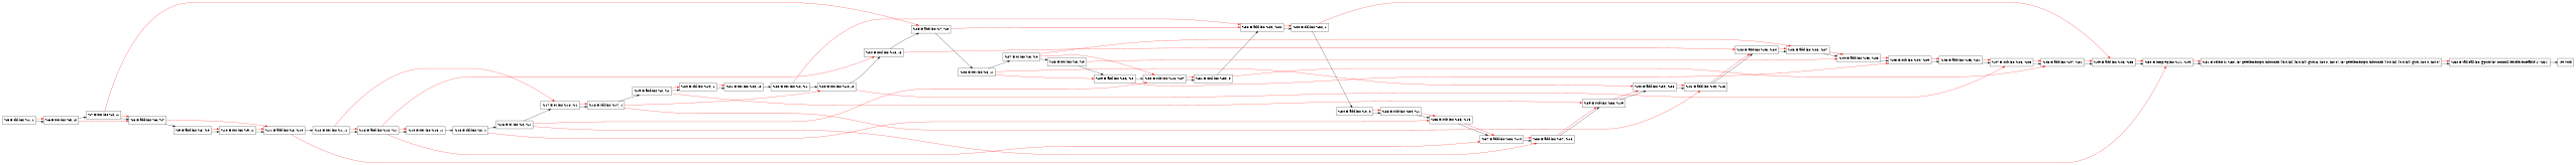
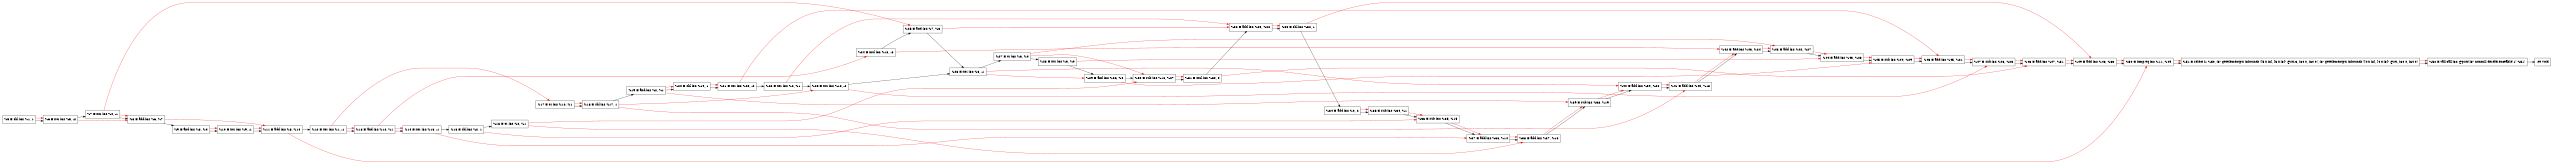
  digraph {
    rankdir=LR
    node [shape=record]
    edge [color=red]
    n1 [label="  %5 = shl i32 %1, 1"]
    n2 [label="  %6 = xor i32 %5, -2"]
    n3 [label="  %7 = xor i32 %0, -1"]
    n4 [label="  %8 = add i32 %6, %7"]
    n5 [label="  %25 = and i32 %7, %3"]
    n6 [label="  %9 = and i32 %3, %0"]
    n7 [label="  %11 = add i32 %8, %10"]
    n8 [label="  %32 = add i32 %25, %22"]
    n9 [label="  %26 = xor i32 %3, -1"]
    n10 [label="  %10 = xor i32 %9, -1"]
    n11 [label="%12 = xor i32 %1, -1"]
    n12 [label="  %50 = icmp eq i32 %11, %49"]
    n13 [label="  %13 = and i32 %12, %1"]
    n14 [label="  %17 = or i32 %12, %1"]
    n15 [label="  %51 = select i1 %50, i8* getelementptr inbounds ([5 x i8], [5 x i8]* @str.3, i64 0, i64 0), i8* getelementptr inbounds ([4 x i8], [4 x i8]* @str, i64 0, i64 0)"]
    n16 [label="  %14 = xor i32 %13, -1"]
    n17 [label="  %24 = mul i32 %13, -6"]
    n18 [label="  %18 = shl i32 %17, 1"]
    n19 [label="%13 = shl i32 %2, 1"]
    n20 [label="  %37 = add i32 %36, %14"]
    n21 [label="%42 = add i32 %43, %24"]
    n22 [label="  %16 = or i32 %2, %1"]
    n23 [label="  %36 = sub i32 %35, %15"]
    n24 [label="  %38 = add i32 %37, %16"]
    n25 [label="  %30 = sub i32 %16, %27"]
    n26 [label="  %31 = mul i32 %30, 3"]
    n27 [label="  %39 = sub i32 %38, %19"]
    n28 [label="  %19 = and i32 %2, %1"]
    n29 [label="  %23 = xor i32 %18, -2"]
    n30 [label="  %41 = add i32 %40, %18"]
    n31 [label="  %20 = shl i32 %19, 1"]
    n32 [label="  %47 = sub i32 %46, %23"]
    n33 [label="  %21 = xor i32 %20, -2"]
    n34 [label="  %40 = add i32 %39, %26"]
    n35 [label="  %22 = xor i32 %2, %1"]
    n36 [label="  %46 = add i32 %45, %21"]
    n37 [label="  %33 = shl i32 %32, 1"]
    n38 [label="  %48 = add i32 %47, %31"]
    n39 [label="  %43 = add i32 %42, %27"]
    n40 [label="  %27 = or i32 %3, %0"]
    n41 [label="  %29 = and i32 %26, %0"]
    n42 [label="  %28 = xor i32 %3, %0"]
    n43 [label="  %45 = sub i32 %44, %29"]
    n44 [label="  %44 = add i32 %43, %28"]
    n45 [label="  %49 = add i32 %48, %33"]
    n46 [label="  %34 = add i32 %0, 2"]
    n47 [label="  %35 = sub i32 %34, %1"]
    n48 [label="  %52 = tail call i32 @puts(i8* nonnull dereferenceable(1) %51)"]
    n49 [label="  ret void"]
    n1 -> n2 [color=""]
    n1 -> n2
    n2 -> n3 [color=""]
    n2 -> n4
    n3 -> n4 [color=""]
    n3 -> n4
    n3 -> n5
    n4 -> n6 [color=""]
    n4 -> n7
    n5 -> n8
    n5 -> n9 [color=""]
    n6 -> n10 [color=""]
    n6 -> n10
    n7 -> n11 [color=""]
    n7 -> n12
    n8 -> n37 [color=""]
    n8 -> n37
    n9 -> n34
    n9 -> n40 [color=""]
    n9 -> n41
    n10 -> n7 [color=""]
    n10 -> n7
    n11 -> n13 [color=""]
    n11 -> n13
    n11 -> n14
    n12 -> n15 [color=""]
    n12 -> n15
    n13 -> n16 [color=""]
    n13 -> n16
    n13 -> n17
    n14 -> n18 [color=""]
    n14 -> n18
    n15 -> n48 [color=""]
    n15 -> n48
    n16 -> n19 [color=""]
-   n13 -> n20
+   n16 -> n20
    n17 -> n5 [color=""]
    n17 -> n21
    n18 -> n28 [color=""]
    n18 -> n29
    n18 -> n30
    n19 -> n22 [color=""]
    n19 -> n23
    n20 -> n24 [color=""]
    n20 -> n24
    n21 -> n39 [color=""]
    n21 -> n39
-   n22 -> n14 [color=""]
    n22 -> n24
    n22 -> n25
    n23 -> n20 [color=""]
    n23 -> n20
    n24 -> n27 [color=""]
    n24 -> n27
    n25 -> n26 [color=""]
    n25 -> n26
    n26 -> n8 [color=""]
    n26 -> n38
    n27 -> n34 [color=""]
    n27 -> n34
    n28 -> n27
    n28 -> n31 [color=""]
    n28 -> n31
-   n29 -> n17 [color=""]
+   n29 -> n9 [color=""]
    n29 -> n32
    n30 -> n21 [color=""]
    n30 -> n21
    n31 -> n33 [color=""]
    n31 -> n33
    n32 -> n38 [color=""]
    n32 -> n38
    n33 -> n35 [color=""]
+   n33 -> n36
    n34 -> n30 [color=""]
    n34 -> n30
    n35 -> n8
    n35 -> n29 [color=""]
    n36 -> n32 [color=""]
    n36 -> n32
    n37 -> n45
    n37 -> n46 [color=""]
    n38 -> n45 [color=""]
    n38 -> n45
    n39 -> n44 [color=""]
    n39 -> n44
    n40 -> n25
    n40 -> n39
    n40 -> n42 [color=""]
    n41 -> n25 [color=""]
    n41 -> n43
    n42 -> n41 [color=""]
    n42 -> n44
    n43 -> n36 [color=""]
    n43 -> n36
    n44 -> n43 [color=""]
    n44 -> n43
    n45 -> n12 [color=""]
    n45 -> n12
    n46 -> n47 [color=""]
    n46 -> n47
    n47 -> n23 [color=""]
    n47 -> n23
    n48 -> n49 [color=""]
  }
